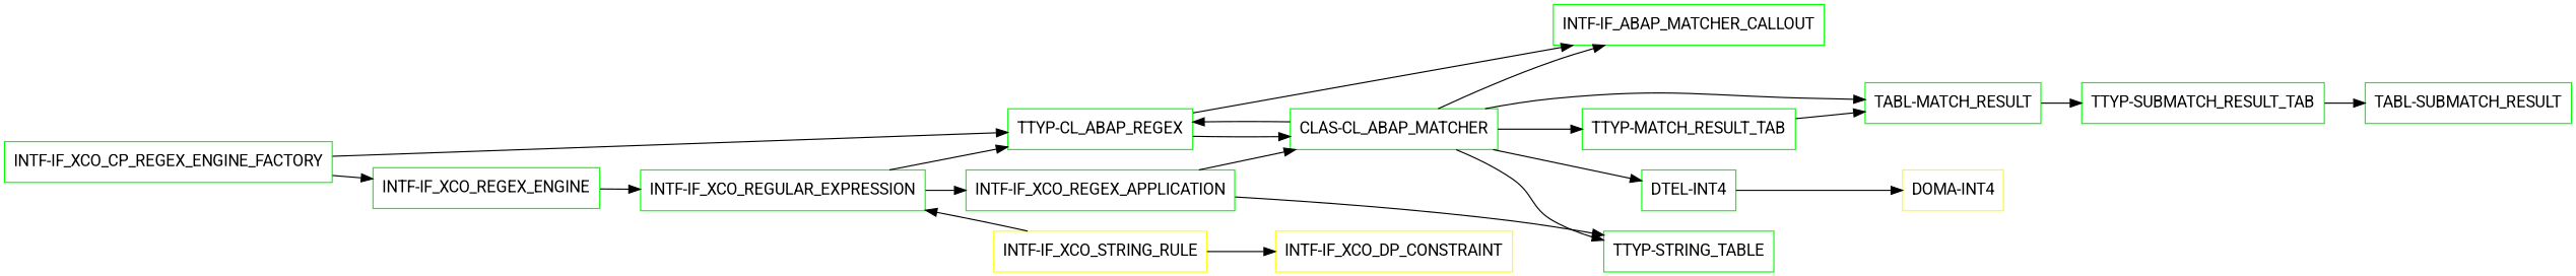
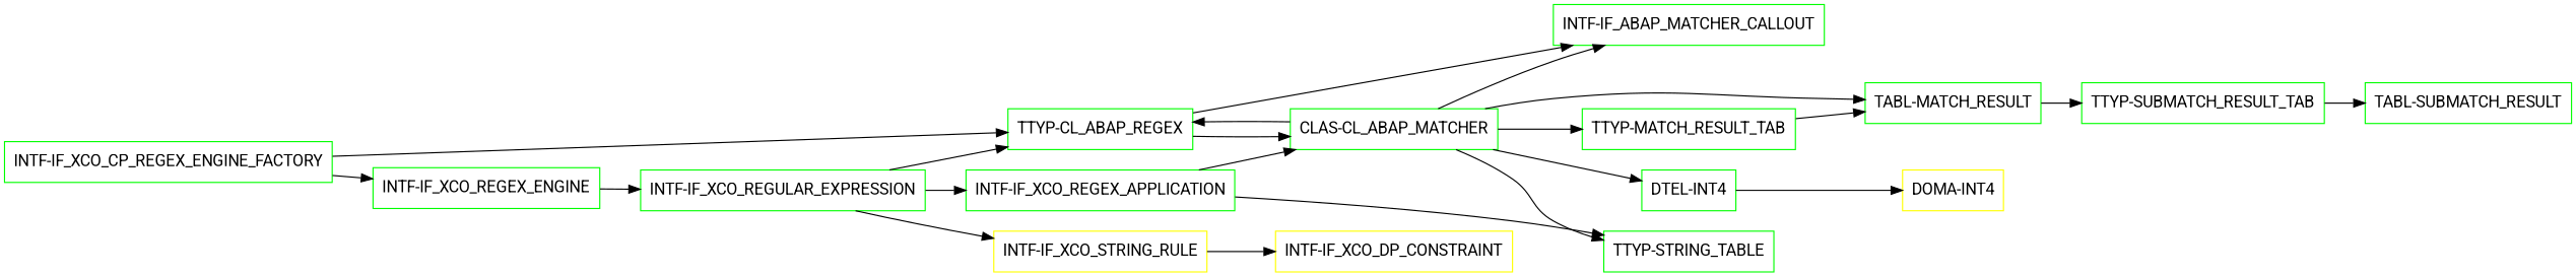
  digraph {
    fontname=Roboto
    rankdir=LR
    node [color=green fontname=Roboto shape=box]
    edge [fontname=Roboto]
    n1 [label="TTYP-CL_ABAP_REGEX"]
    "INTF-IF_XCO_CP_REGEX_ENGINE_FACTORY"
    "INTF-IF_XCO_REGEX_ENGINE"
    "INTF-IF_ABAP_MATCHER_CALLOUT"
    "CLAS-CL_ABAP_MATCHER"
    "INTF-IF_XCO_REGULAR_EXPRESSION"
    "DTEL-INT4"
    "TABL-MATCH_RESULT"
    "TTYP-MATCH_RESULT_TAB"
    "TTYP-STRING_TABLE"
    "DOMA-INT4" [color=yellow]
    "TTYP-SUBMATCH_RESULT_TAB"
    "TABL-SUBMATCH_RESULT"
    "INTF-IF_XCO_STRING_RULE" [color=yellow]
    "INTF-IF_XCO_REGEX_APPLICATION"
    "INTF-IF_XCO_DP_CONSTRAINT" [color=yellow]
    n1 -> "INTF-IF_ABAP_MATCHER_CALLOUT"
    n1 -> "CLAS-CL_ABAP_MATCHER"
    "INTF-IF_XCO_CP_REGEX_ENGINE_FACTORY" -> n1
    "INTF-IF_XCO_CP_REGEX_ENGINE_FACTORY" -> "INTF-IF_XCO_REGEX_ENGINE"
    "INTF-IF_XCO_REGEX_ENGINE" -> "INTF-IF_XCO_REGULAR_EXPRESSION"
    "CLAS-CL_ABAP_MATCHER" -> n1
    "CLAS-CL_ABAP_MATCHER" -> "INTF-IF_ABAP_MATCHER_CALLOUT"
    "CLAS-CL_ABAP_MATCHER" -> "DTEL-INT4"
    "CLAS-CL_ABAP_MATCHER" -> "TABL-MATCH_RESULT"
    "CLAS-CL_ABAP_MATCHER" -> "TTYP-MATCH_RESULT_TAB"
    "CLAS-CL_ABAP_MATCHER" -> "TTYP-STRING_TABLE"
    "INTF-IF_XCO_REGULAR_EXPRESSION" -> n1
-   "INTF-IF_XCO_STRING_RULE" -> "INTF-IF_XCO_REGULAR_EXPRESSION"
+   "INTF-IF_XCO_REGULAR_EXPRESSION" -> "INTF-IF_XCO_STRING_RULE"
    "INTF-IF_XCO_REGULAR_EXPRESSION" -> "INTF-IF_XCO_REGEX_APPLICATION"
    "DTEL-INT4" -> "DOMA-INT4"
    "TABL-MATCH_RESULT" -> "TTYP-SUBMATCH_RESULT_TAB"
    "TTYP-MATCH_RESULT_TAB" -> "TABL-MATCH_RESULT"
    "TTYP-SUBMATCH_RESULT_TAB" -> "TABL-SUBMATCH_RESULT"
    "INTF-IF_XCO_STRING_RULE" -> "INTF-IF_XCO_DP_CONSTRAINT"
    "INTF-IF_XCO_REGEX_APPLICATION" -> "CLAS-CL_ABAP_MATCHER"
    "INTF-IF_XCO_REGEX_APPLICATION" -> "TTYP-STRING_TABLE"
  }
